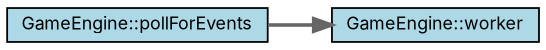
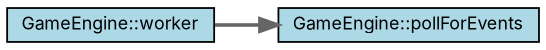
  digraph {
    rankdir=RL
    fontname=Inter
    node [color=black fillcolor=lightblue fontname=Inter fontsize=10 shape=record style=filled]
    n1 [fontcolor=black height=0.2 label="GameEngine::pollForEvents" width=0.4]
    n2 [height=0.2 label="GameEngine::worker" width=0.4]
-   n2 -> n1 [color=gray40 dir=back fontname=Inter fontsize=10 labelfontname=Helvetica labelfontsize=10 style=bold]
+   n1 -> n2 [color=gray40 dir=back fontname=Inter fontsize=10 labelfontname=Helvetica labelfontsize=10 style=bold]
  }
